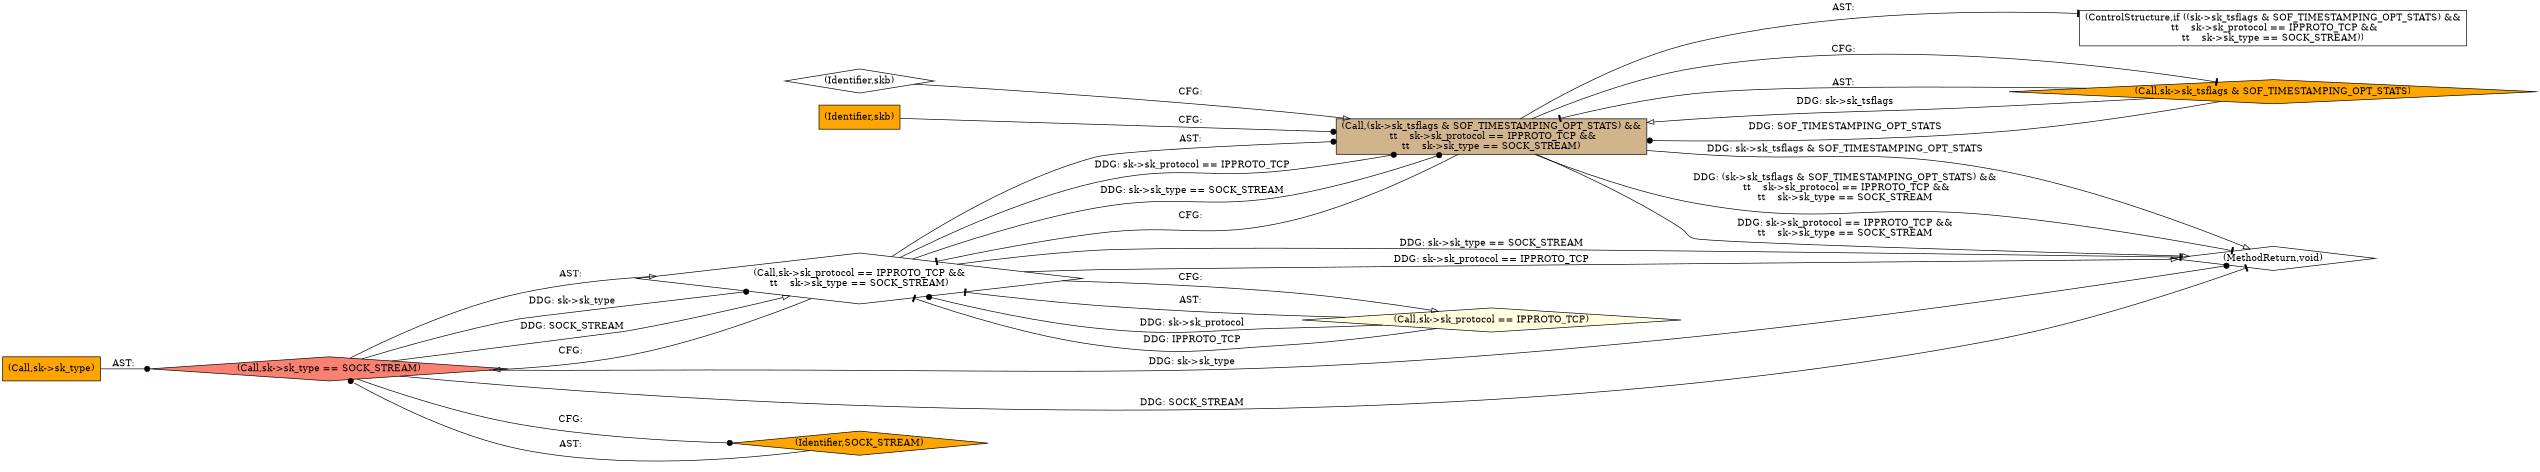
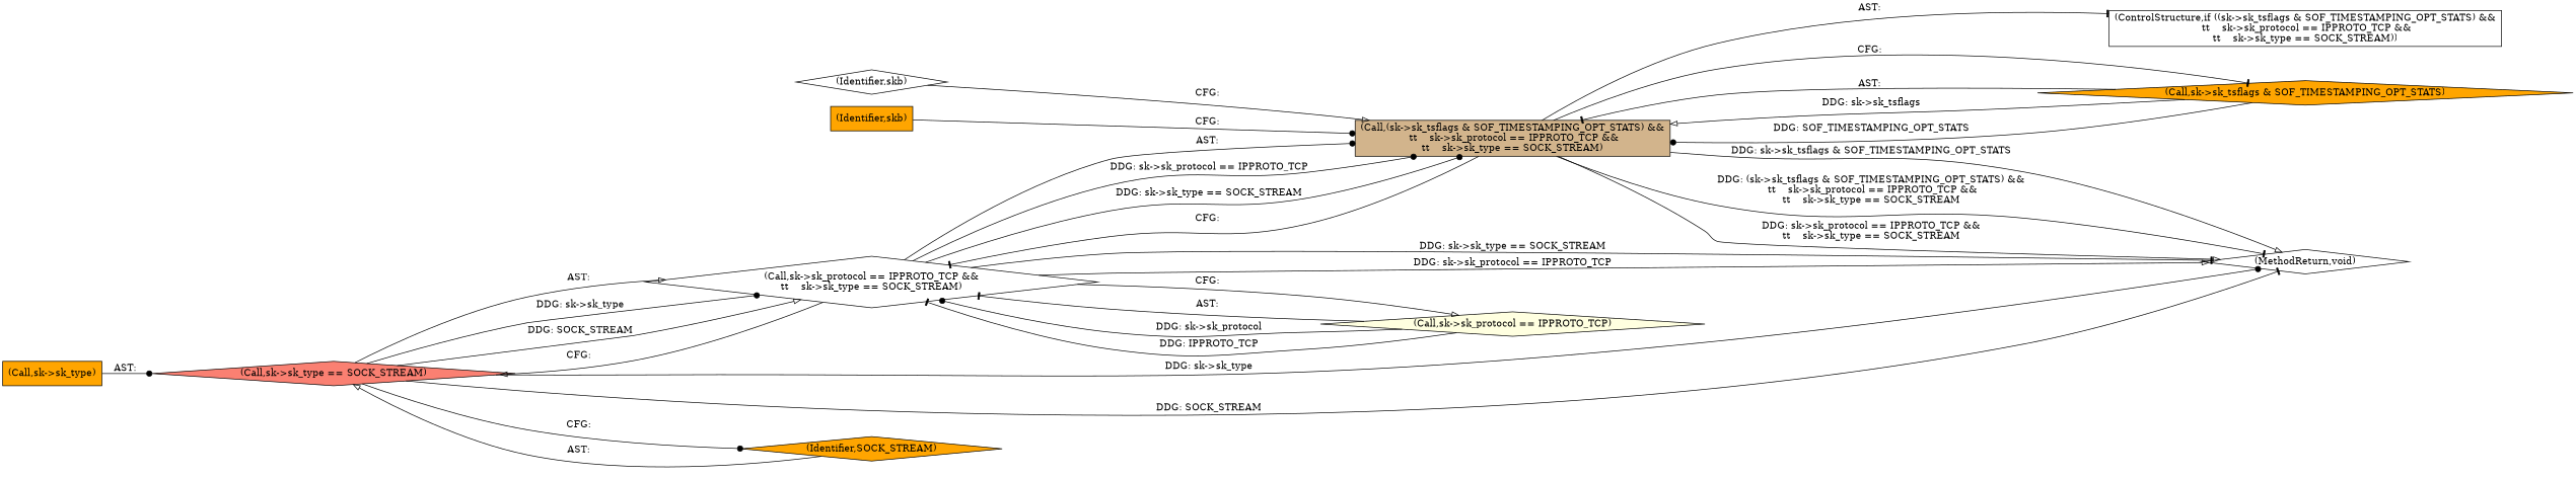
  digraph {
    rankdir=LR
    node [fillcolor=white shape=diamond style=filled]
    edge [arrowhead=onormal]
    n1 [fillcolor=salmon label="(Call,sk->sk_type == SOCK_STREAM)"]
    n2 [label="(Call,sk->sk_protocol == IPPROTO_TCP &&\n\t\t    sk->sk_type == SOCK_STREAM)"]
    n3 [label="(MethodReturn,void)"]
    n4 [fillcolor=orange label="(Identifier,SOCK_STREAM)"]
    n5 [fillcolor=tan label="(Call,(sk->sk_tsflags & SOF_TIMESTAMPING_OPT_STATS) &&\n \t\t    sk->sk_protocol == IPPROTO_TCP &&\n\t\t    sk->sk_type == SOCK_STREAM)" shape=box]
    n6 [fillcolor=lightyellow label="(Call,sk->sk_protocol == IPPROTO_TCP)"]
    n7 [label="(ControlStructure,if ((sk->sk_tsflags & SOF_TIMESTAMPING_OPT_STATS) &&\n \t\t    sk->sk_protocol == IPPROTO_TCP &&\n\t\t    sk->sk_type == SOCK_STREAM))" shape=box]
    n8 [fillcolor=orange label="(Call,sk->sk_tsflags & SOF_TIMESTAMPING_OPT_STATS)"]
    n9 [label="(Identifier,skb)"]
    n10 [fillcolor=orange label="(Call,sk->sk_type)" shape=box]
    n11 [fillcolor=orange label="(Identifier,skb)" shape=box]
    n1 -> n2 [label="AST: "]
    n1 -> n2 [arrowhead=dot label="DDG: sk->sk_type"]
    n1 -> n2 [label="DDG: SOCK_STREAM"]
    n1 -> n3 [arrowhead=dot label="DDG: sk->sk_type"]
    n1 -> n3 [arrowhead=tee label="DDG: SOCK_STREAM"]
    n1 -> n4 [arrowhead=dot label="CFG: "]
    n2 -> n1 [label="CFG: "]
    n2 -> n3 [arrowhead=tee label="DDG: sk->sk_type == SOCK_STREAM"]
    n2 -> n3 [label="DDG: sk->sk_protocol == IPPROTO_TCP"]
    n2 -> n5 [arrowhead=dot label="AST: "]
    n2 -> n5 [arrowhead=dot label="DDG: sk->sk_protocol == IPPROTO_TCP"]
    n2 -> n5 [arrowhead=dot label="DDG: sk->sk_type == SOCK_STREAM"]
    n2 -> n6 [label="CFG: "]
-   n4 -> n1 [arrowhead=dot label="AST: "]
+   n4 -> n1 [label="AST: "]
    n5 -> n2 [arrowhead=tee label="CFG: "]
    n5 -> n3 [label="DDG: sk->sk_tsflags & SOF_TIMESTAMPING_OPT_STATS"]
    n5 -> n3 [arrowhead=tee label="DDG: (sk->sk_tsflags & SOF_TIMESTAMPING_OPT_STATS) &&\n \t\t    sk->sk_protocol == IPPROTO_TCP &&\n\t\t    sk->sk_type == SOCK_STREAM"]
    n5 -> n3 [label="DDG: sk->sk_protocol == IPPROTO_TCP &&\n\t\t    sk->sk_type == SOCK_STREAM"]
    n5 -> n7 [arrowhead=tee label="AST: "]
    n5 -> n8 [arrowhead=tee label="CFG: "]
    n6 -> n2 [arrowhead=tee label="AST: "]
    n6 -> n2 [arrowhead=dot label="DDG: sk->sk_protocol"]
    n6 -> n2 [arrowhead=tee label="DDG: IPPROTO_TCP"]
    n8 -> n5 [arrowhead=tee label="AST: "]
    n8 -> n5 [label="DDG: sk->sk_tsflags"]
    n8 -> n5 [arrowhead=dot label="DDG: SOF_TIMESTAMPING_OPT_STATS"]
    n9 -> n5 [label="CFG: "]
    n10 -> n1 [arrowhead=dot label="AST: "]
    n11 -> n5 [arrowhead=dot label="CFG: "]
  }
